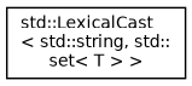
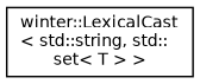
  digraph {
    rankdir=TB
-   n1 [color=black fillcolor=white fontname=Helvetica fontsize=10 height=0.2 label="std::LexicalCast\l\< std::string, std::\lset\< T \> \>" shape=record style=filled width=0.4]
+   n1 [color=black fillcolor=white fontname=Helvetica fontsize=10 height=0.2 label="winter::LexicalCast\l\< std::string, std::\lset\< T \> \>" shape=record style=filled width=0.4]
  }
